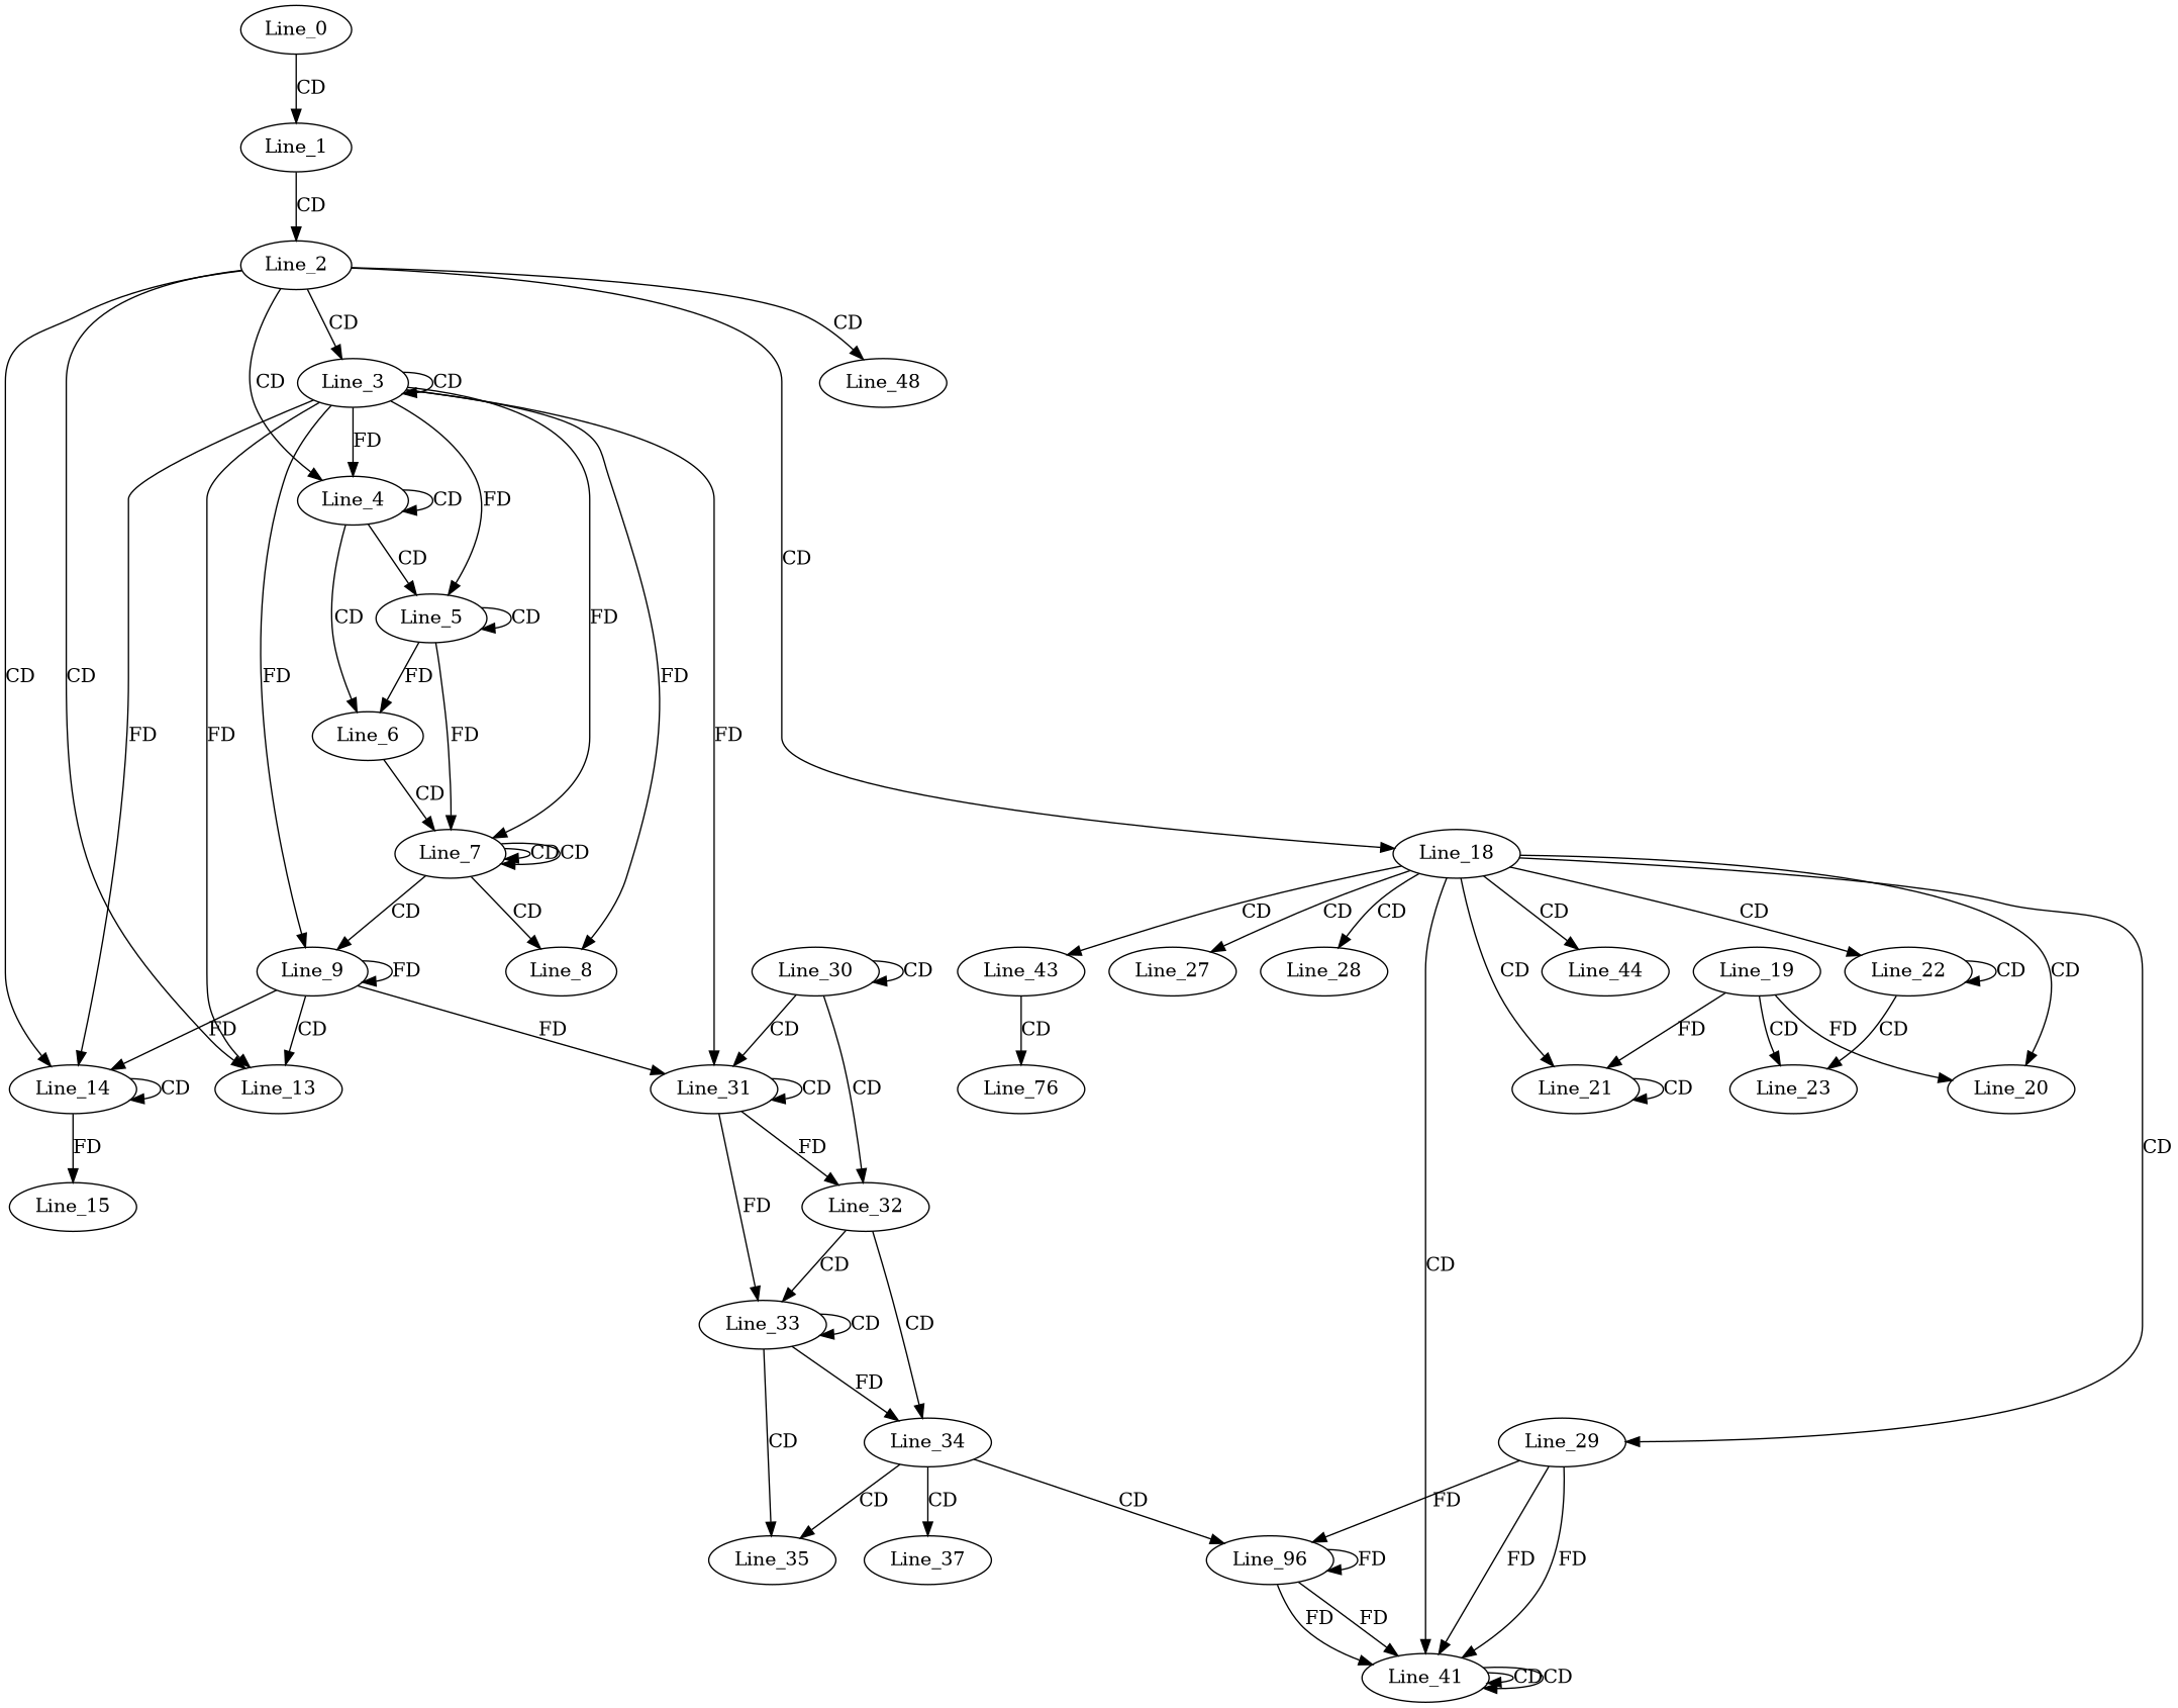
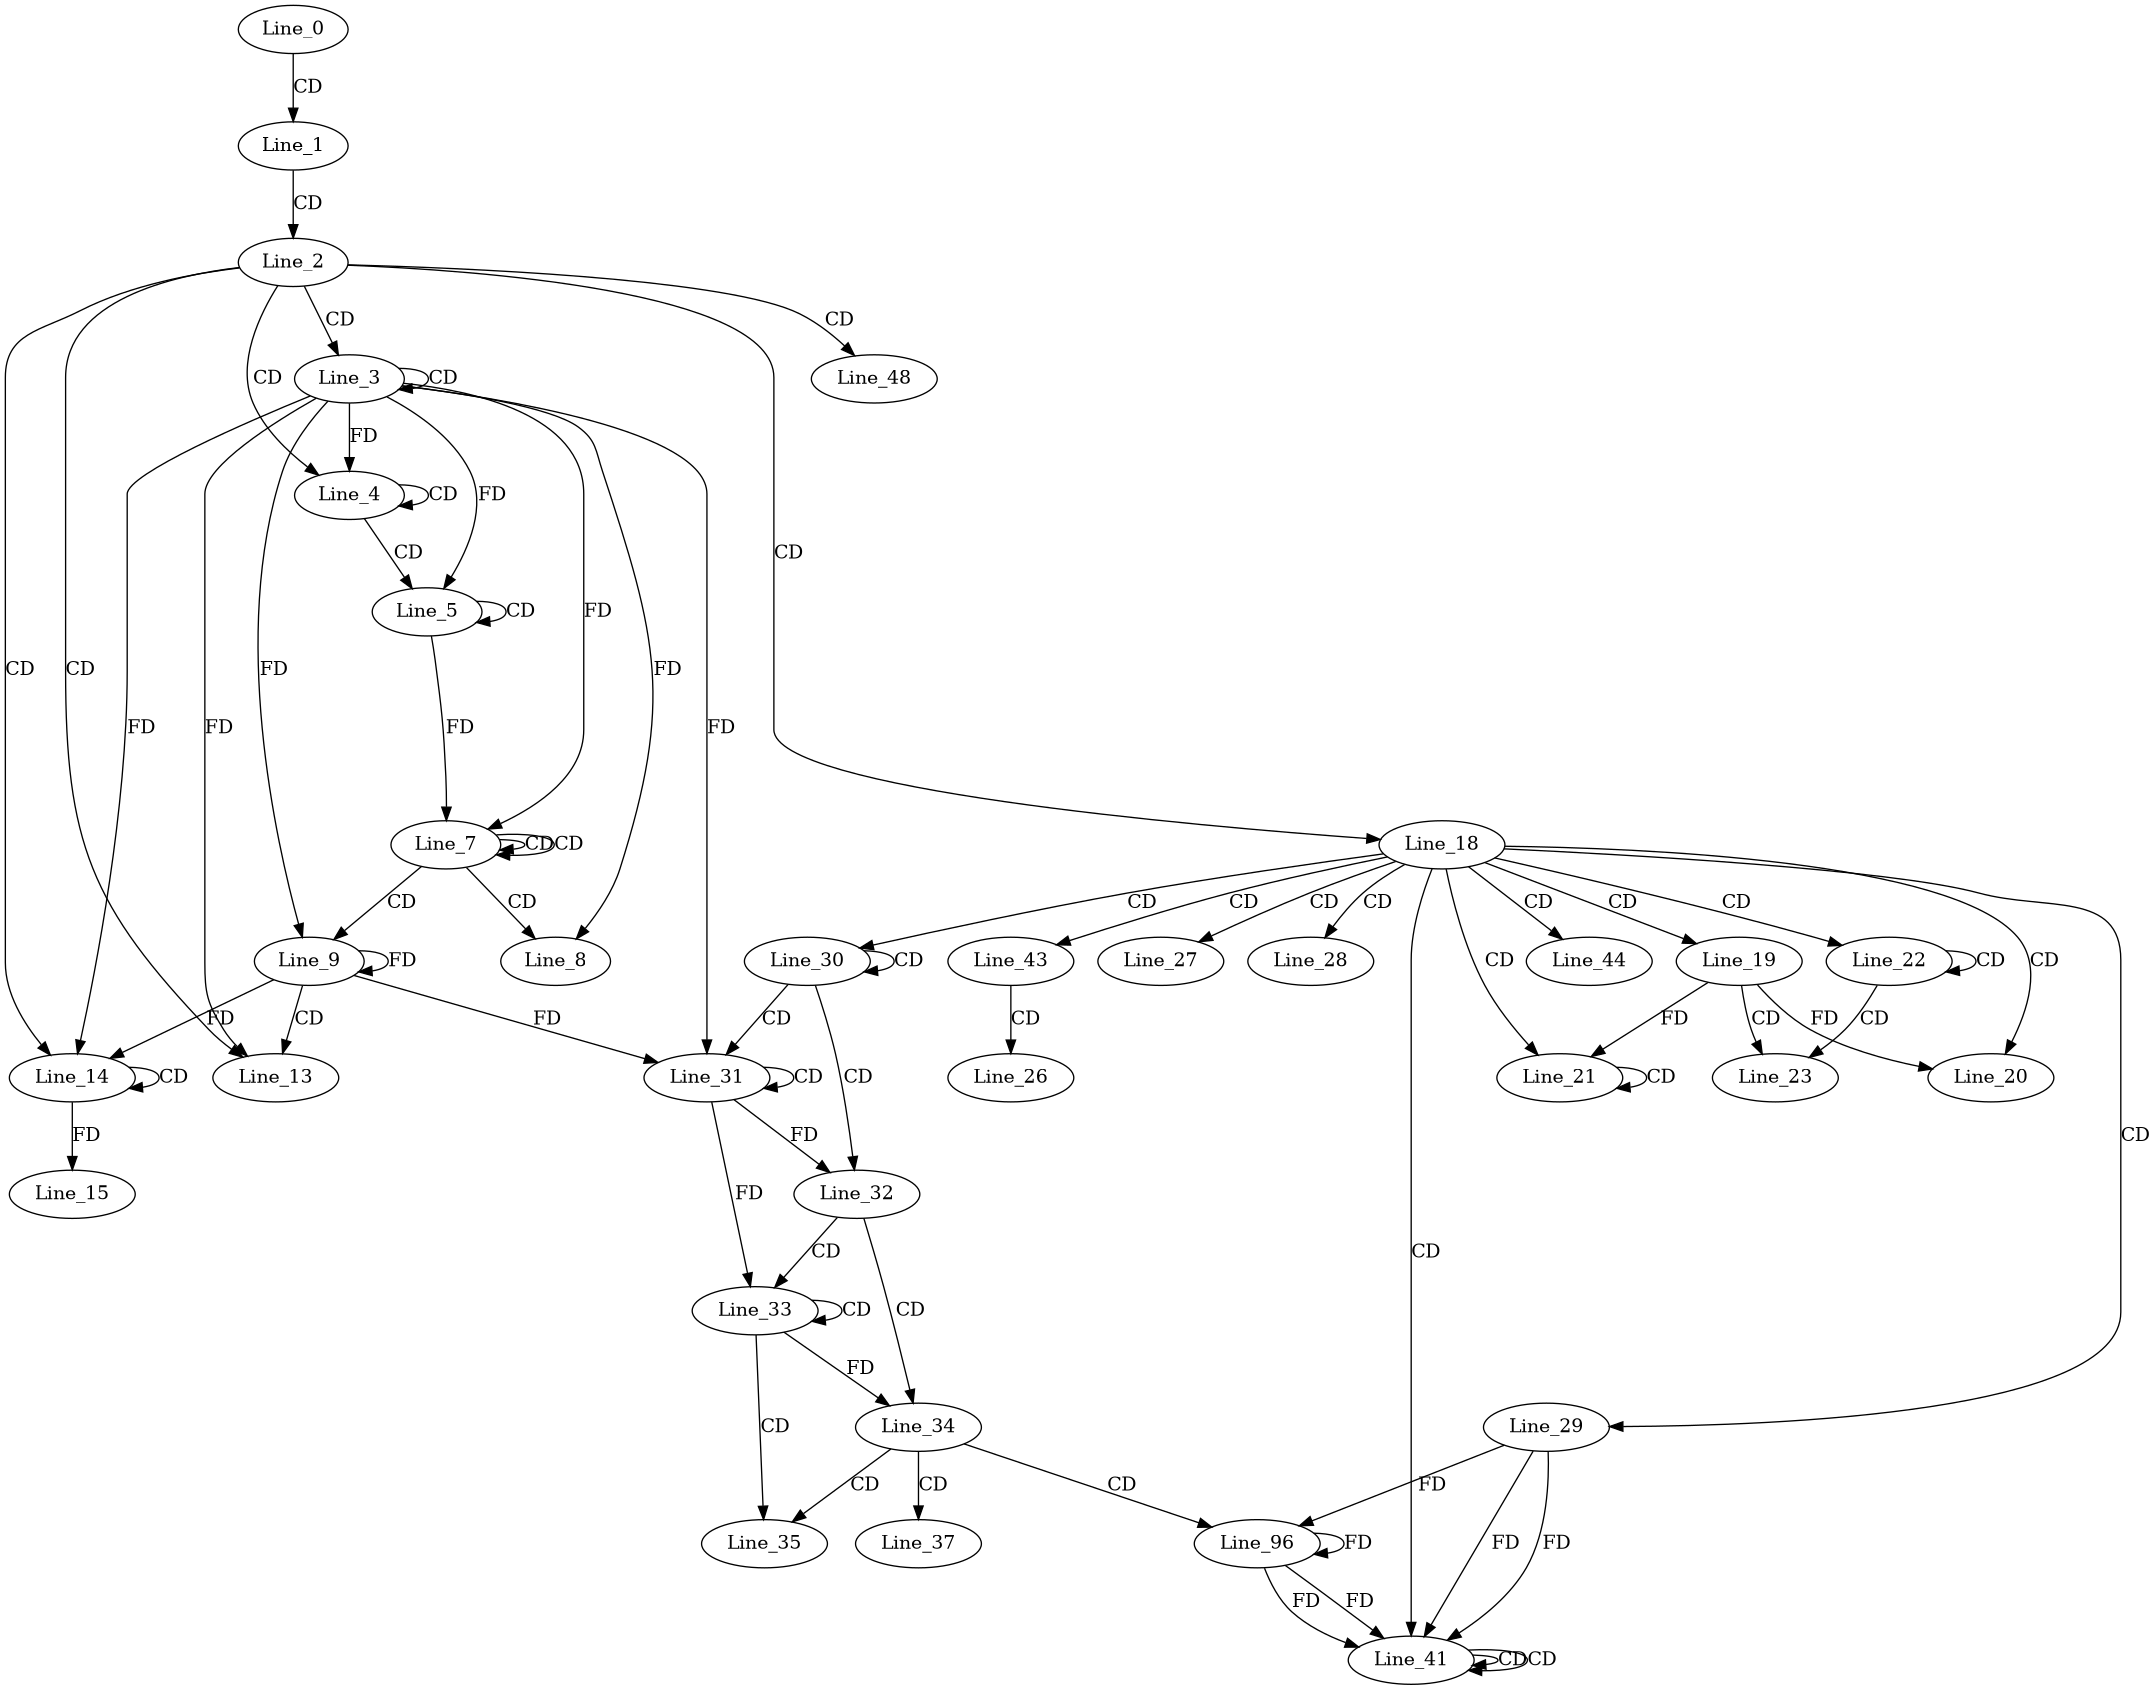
  digraph {
    Line_0
    Line_1
    Line_2
    Line_3
    Line_4
    Line_13
    Line_14
    Line_18
    Line_48
    Line_5
    Line_7
    Line_8
    Line_9
    Line_31
-   Line_6
    Line_15
    Line_19
    Line_20
    Line_21
    Line_22
    Line_27
    Line_28
    Line_29
    Line_30
    Line_41
    Line_43
    Line_44
    Line_32
    Line_33
    Line_23
    n31 [label=Line_96]
-   Line_26 [label=Line_76]
+   Line_26
    Line_34
    Line_35
    Line_37
    Line_0 -> Line_1 [label=CD]
    Line_1 -> Line_2 [label=CD]
    Line_2 -> Line_3 [label=CD]
    Line_2 -> Line_4 [label=CD]
    Line_2 -> Line_13 [label=CD]
    Line_2 -> Line_14 [label=CD]
    Line_2 -> Line_18 [label=CD]
    Line_2 -> Line_48 [label=CD]
    Line_3 -> Line_3 [label=CD]
    Line_3 -> Line_4 [label=FD]
    Line_3 -> Line_13 [label=FD]
    Line_3 -> Line_14 [label=FD]
    Line_3 -> Line_5 [label=FD]
    Line_3 -> Line_7 [label=FD]
    Line_3 -> Line_8 [label=FD]
    Line_3 -> Line_9 [label=FD]
    Line_3 -> Line_31 [label=FD]
    Line_4 -> Line_4 [label=CD]
    Line_4 -> Line_5 [label=CD]
-   Line_4 -> Line_6 [label=CD]
    Line_14 -> Line_14 [label=CD]
    Line_14 -> Line_15 [label=FD]
+   Line_18 -> Line_19 [label=CD]
    Line_18 -> Line_20 [label=CD]
    Line_18 -> Line_21 [label=CD]
    Line_18 -> Line_22 [label=CD]
    Line_18 -> Line_27 [label=CD]
    Line_18 -> Line_28 [label=CD]
    Line_18 -> Line_29 [label=CD]
+   Line_18 -> Line_30 [label=CD]
    Line_18 -> Line_41 [label=CD]
    Line_18 -> Line_43 [label=CD]
    Line_18 -> Line_44 [label=CD]
    Line_5 -> Line_5 [label=CD]
    Line_5 -> Line_7 [label=FD]
-   Line_5 -> Line_6 [label=FD]
    Line_7 -> Line_7 [label=CD]
    Line_7 -> Line_7 [label=CD]
    Line_7 -> Line_8 [label=CD]
    Line_7 -> Line_9 [label=CD]
    Line_9 -> Line_13 [label=CD]
    Line_9 -> Line_14 [label=FD]
    Line_9 -> Line_9 [label=FD]
    Line_9 -> Line_31 [label=FD]
    Line_31 -> Line_31 [label=CD]
    Line_31 -> Line_32 [label=FD]
    Line_31 -> Line_33 [label=FD]
-   Line_6 -> Line_7 [label=CD]
    Line_19 -> Line_20 [label=FD]
    Line_19 -> Line_21 [label=FD]
    Line_19 -> Line_23 [label=CD]
    Line_21 -> Line_21 [label=CD]
    Line_22 -> Line_22 [label=CD]
    Line_22 -> Line_23 [label=CD]
    Line_29 -> Line_41 [label=FD]
    Line_29 -> Line_41 [label=FD]
    Line_29 -> n31 [label=FD]
    Line_30 -> Line_31 [label=CD]
    Line_30 -> Line_30 [label=CD]
    Line_30 -> Line_32 [label=CD]
    Line_41 -> Line_41 [label=CD]
    Line_41 -> Line_41 [label=CD]
    Line_43 -> Line_26 [label=CD]
    Line_32 -> Line_33 [label=CD]
    Line_32 -> Line_34 [label=CD]
    Line_33 -> Line_33 [label=CD]
    Line_33 -> Line_34 [label=FD]
    Line_33 -> Line_35 [label=CD]
    n31 -> Line_41 [label=FD]
    n31 -> Line_41 [label=FD]
    n31 -> n31 [label=FD]
    Line_34 -> n31 [label=CD]
    Line_34 -> Line_35 [label=CD]
    Line_34 -> Line_37 [label=CD]
  }
